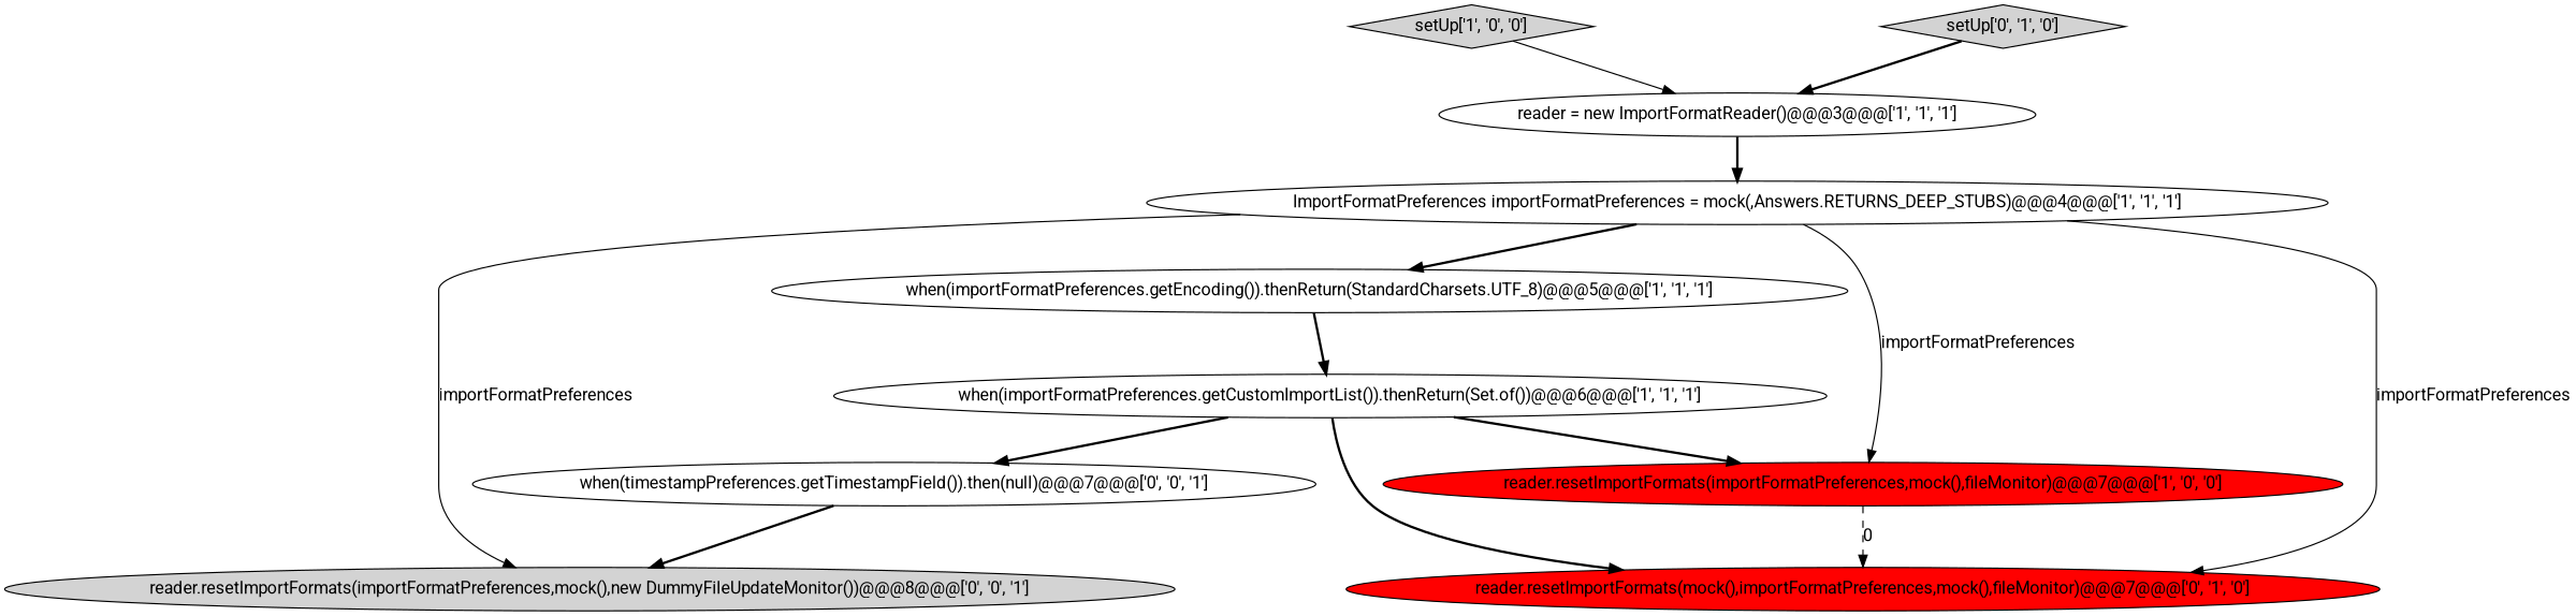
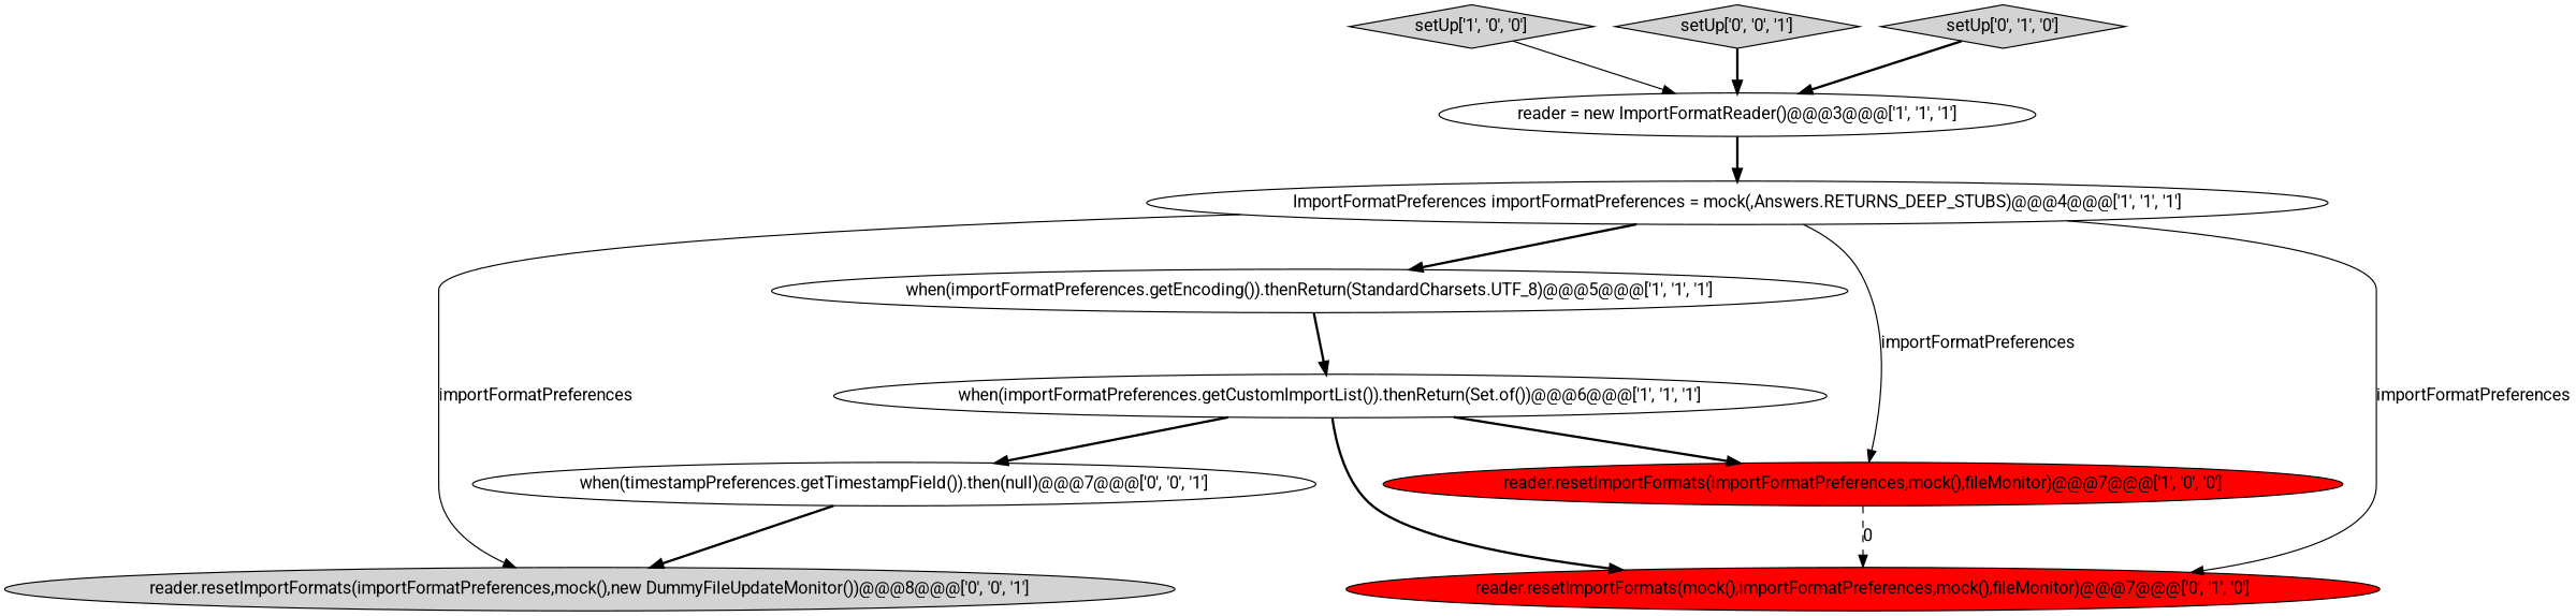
  digraph {
    fontname=Roboto
    node [fillcolor=white fontname=Roboto shape=ellipse style=filled]
    edge [fontname=Roboto style=bold]
    n1 [fillcolor=lightgray label="reader.resetImportFormats(importFormatPreferences,mock(),new DummyFileUpdateMonitor())@@@8@@@['0', '0', '1']"]
    n2 [fillcolor=red label="reader.resetImportFormats(mock(),importFormatPreferences,mock(),fileMonitor)@@@7@@@['0', '1', '0']"]
    n3 [fillcolor=lightgray label="setUp['1', '0', '0']" shape=diamond]
    n4 [label="reader = new ImportFormatReader()@@@3@@@['1', '1', '1']"]
    n5 [label="ImportFormatPreferences importFormatPreferences = mock(,Answers.RETURNS_DEEP_STUBS)@@@4@@@['1', '1', '1']"]
+   n6 [fillcolor=lightgray label="setUp['0', '0', '1']" shape=diamond]
    n7 [label="when(timestampPreferences.getTimestampField()).then(null)@@@7@@@['0', '0', '1']"]
    n8 [fillcolor=lightgray label="setUp['0', '1', '0']" shape=diamond]
    n9 [label="when(importFormatPreferences.getEncoding()).thenReturn(StandardCharsets.UTF_8)@@@5@@@['1', '1', '1']"]
    n10 [fillcolor=red label="reader.resetImportFormats(importFormatPreferences,mock(),fileMonitor)@@@7@@@['1', '0', '0']"]
    n11 [label="when(importFormatPreferences.getCustomImportList()).thenReturn(Set.of())@@@6@@@['1', '1', '1']"]
    n3 -> n4 [style=solid]
    n4 -> n5
    n5 -> n1 [label=importFormatPreferences style=solid]
    n5 -> n2 [label=importFormatPreferences style=solid]
    n5 -> n9
    n5 -> n10 [label=importFormatPreferences style=solid]
+   n6 -> n4
    n7 -> n1
    n8 -> n4
    n9 -> n11
    n10 -> n2 [label=0 style=dashed]
    n11 -> n2
    n11 -> n7
    n11 -> n10
  }
